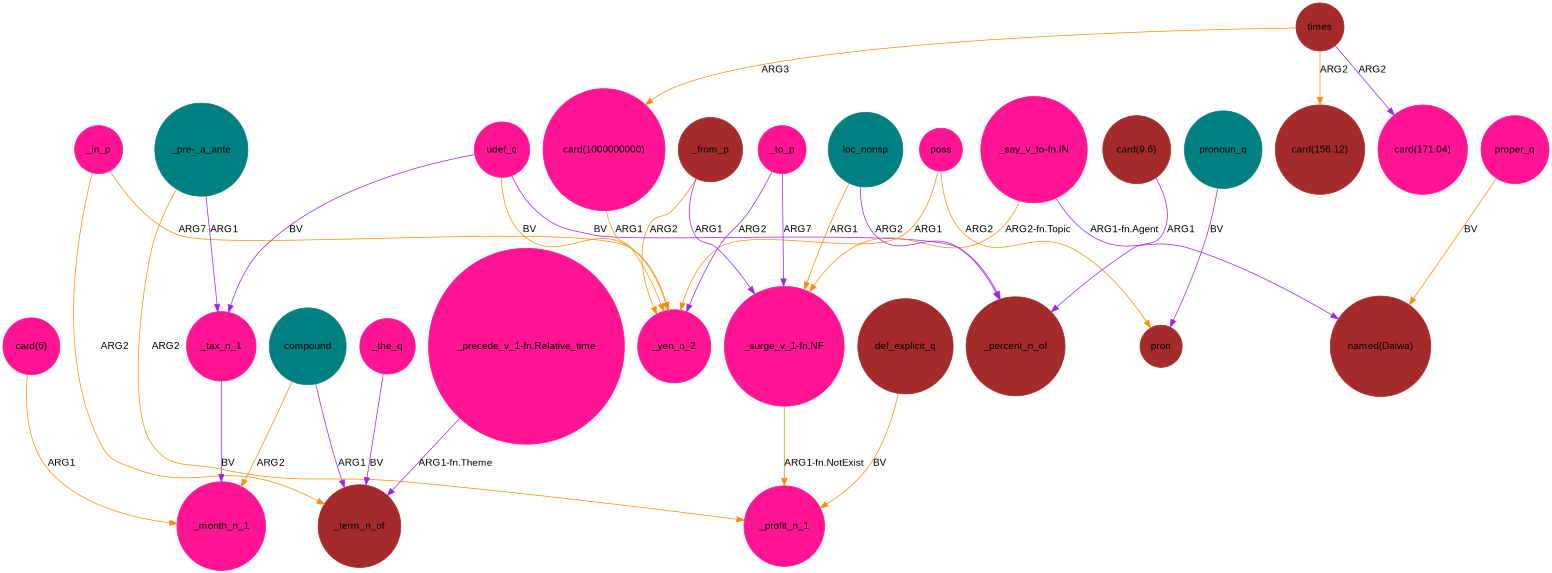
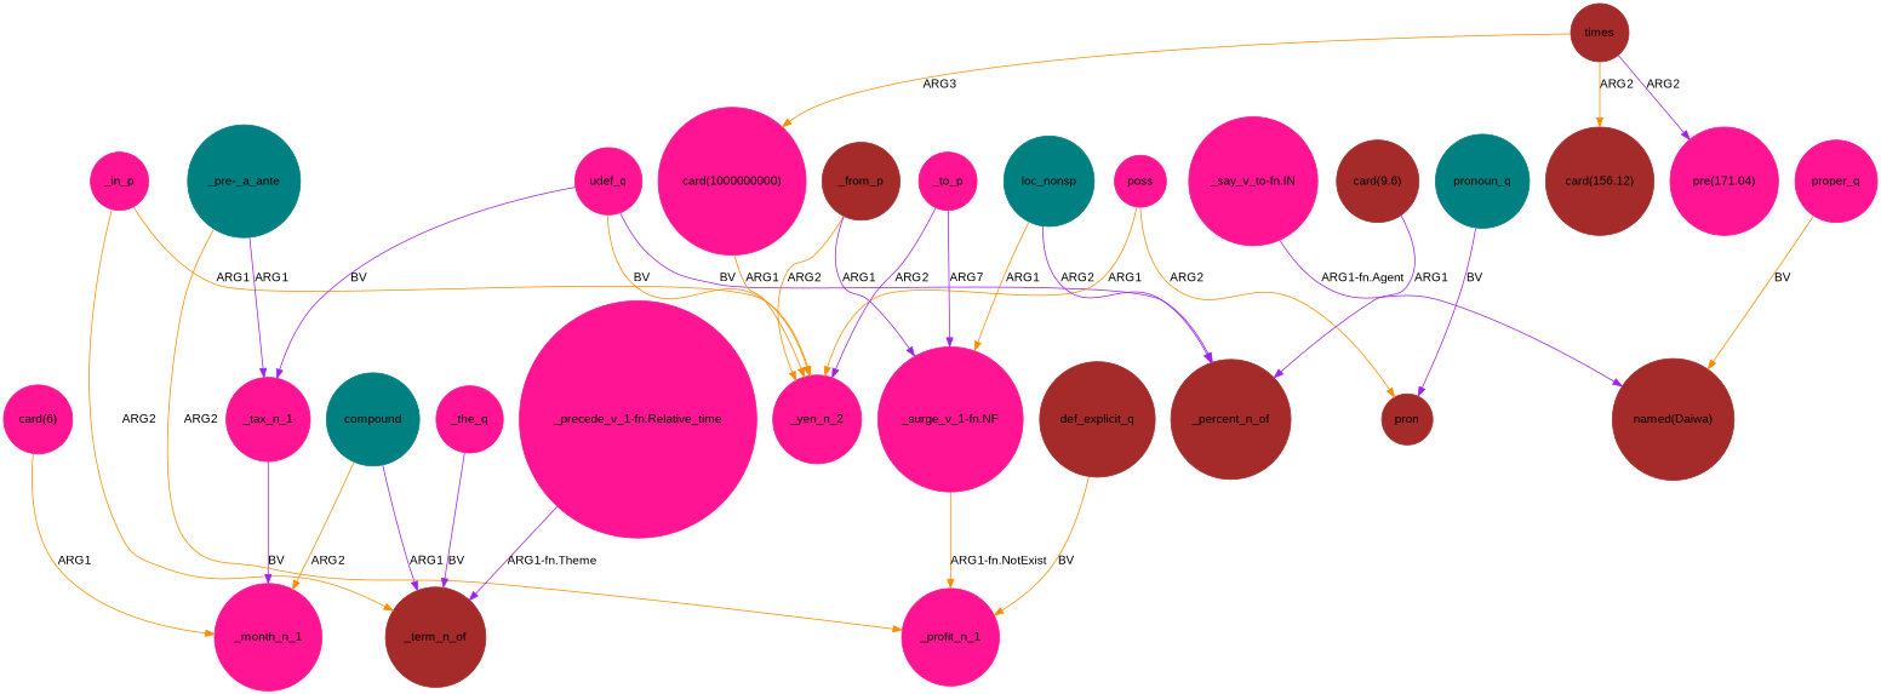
  digraph {
    fontname="Liberation Sans"
    node [color=deeppink fontname="Liberation Sans" shape=circle style=filled]
    edge [color=darkorange fontname="Liberation Sans"]
    _in_p
    _yen_n_2
    _term_n_of [color=brown]
    _from_p [color=brown]
    "_surge_v_1-fn.NF"
    _profit_n_1
    compound [color=teal]
    _month_n_1
    udef_q
    _tax_n_1
    _percent_n_of [color=brown]
    "card(1000000000)"
    def_explicit_q [color=brown]
    poss
    pron [color=brown]
    "_say_v_to-fn.IN"
    "named(Daiwa)" [color=brown]
    times [color=brown]
    "card(156.12)" [color=brown]
-   "card(171.04)"
+   "card(171.04)" [label="pre(171.04)"]
    _to_p
    "_pre-_a_ante" [color=teal]
    proper_q
    loc_nonsp [color=teal]
    pronoun_q [color=teal]
    _the_q
    "card(9.6)" [color=brown]
    "card(6)"
    "_precede_v_1-fn.Relative_time"
-   _in_p -> _yen_n_2 [label=ARG7]
+   _in_p -> _yen_n_2 [label=ARG1]
    _in_p -> _term_n_of [label=ARG2]
    _from_p -> _yen_n_2 [label=ARG2]
    _from_p -> "_surge_v_1-fn.NF" [color=purple label=ARG1]
    "_surge_v_1-fn.NF" -> _profit_n_1 [label="ARG1-fn.NotExist"]
    compound -> _term_n_of [color=purple label=ARG1]
    compound -> _month_n_1 [label=ARG2]
    udef_q -> _yen_n_2 [label=BV]
    udef_q -> _tax_n_1 [color=purple label=BV]
    udef_q -> _percent_n_of [color=purple label=BV]
    _tax_n_1 -> _month_n_1 [color=purple label=BV]
    "card(1000000000)" -> _yen_n_2 [label=ARG1]
    def_explicit_q -> _profit_n_1 [label=BV]
    poss -> _yen_n_2 [label=ARG1]
    poss -> pron [label=ARG2]
-   "_say_v_to-fn.IN" -> "_surge_v_1-fn.NF" [label="ARG2-fn.Topic"]
    "_say_v_to-fn.IN" -> "named(Daiwa)" [color=purple label="ARG1-fn.Agent"]
    times -> "card(1000000000)" [label=ARG3]
    times -> "card(156.12)" [label=ARG2]
    times -> "card(171.04)" [color=purple label=ARG2]
    _to_p -> _yen_n_2 [color=purple label=ARG2]
    _to_p -> "_surge_v_1-fn.NF" [color=purple label=ARG7]
    "_pre-_a_ante" -> _profit_n_1 [label=ARG2]
    "_pre-_a_ante" -> _tax_n_1 [color=purple label=ARG1]
    proper_q -> "named(Daiwa)" [label=BV]
    loc_nonsp -> "_surge_v_1-fn.NF" [label=ARG1]
    loc_nonsp -> _percent_n_of [color=purple label=ARG2]
    pronoun_q -> pron [color=purple label=BV]
    _the_q -> _term_n_of [color=purple label=BV]
    "card(9.6)" -> _percent_n_of [color=purple label=ARG1]
    "card(6)" -> _month_n_1 [label=ARG1]
    "_precede_v_1-fn.Relative_time" -> _term_n_of [color=purple label="ARG1-fn.Theme"]
  }
